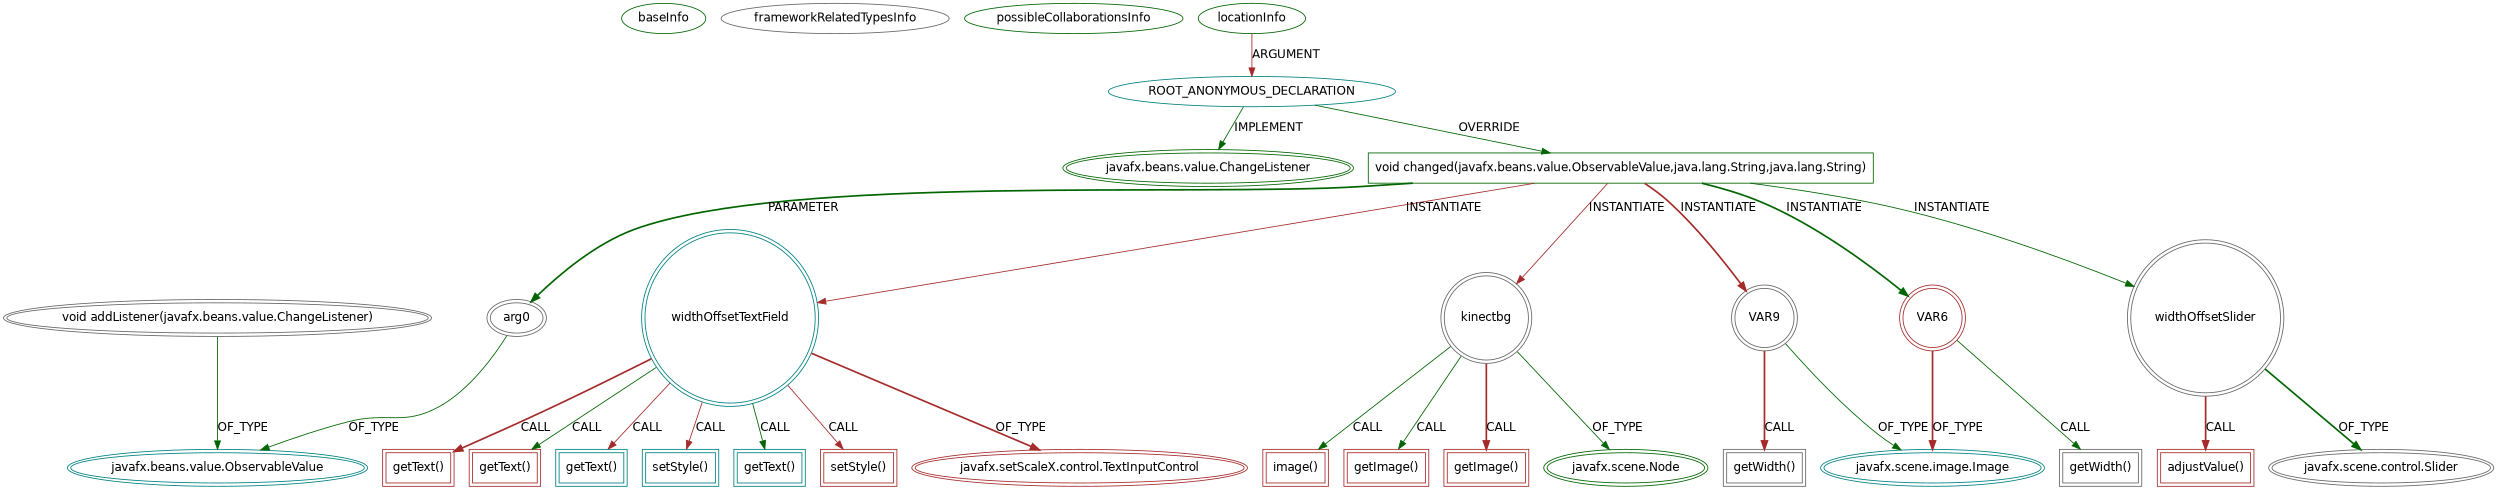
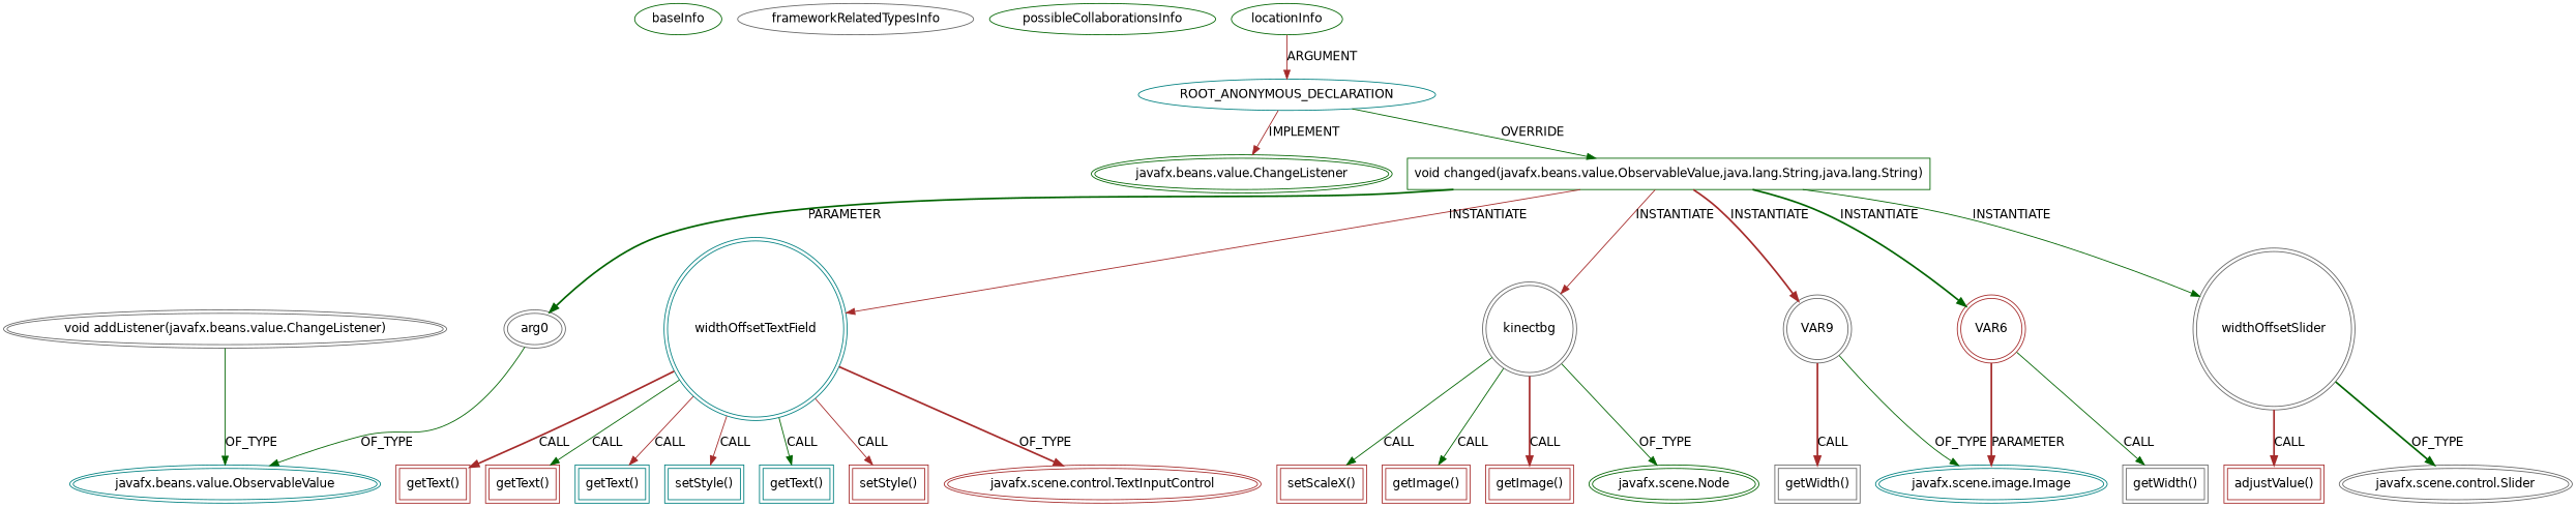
  digraph {
    fontname="DejaVu Sans"
    node [color=gray40 fontname="DejaVu Sans" isFrameworkType=true vertexType=INSIDE_CALL peripheries=2]
    edge [color=darkgreen fontname="DejaVu Sans" style=solid]
    baseInfo [category=extension_graph color=darkgreen graphId=2424 isAnonymous=true possibleRelation=false isFrameworkType="" vertexType="" peripheries=""]
    frameworkRelatedTypesInfo [0="javafx.beans.value.ChangeListener" isFrameworkType="" vertexType="" peripheries=""]
    possibleCollaborationsInfo [color=darkgreen isFrameworkType="" vertexType="" peripheries=""]
    locationInfo [color=darkgreen contextSignature="void widgetBehavior()" filePath="/didygo-gce-display/gce-display-master/src/proto1/DashBoard.java" graphId=2424 projectName="didygo-gce-display" isFrameworkType="" vertexType="" peripheries=""]
    n5 [color=teal isFrameworkType=false label=ROOT_ANONYMOUS_DECLARATION vertexType=ROOT_ANONYMOUS_DECLARATION peripheries=""]
    n6 [color=darkgreen label="javafx.beans.value.ChangeListener" vertexType=FRAMEWORK_INTERFACE_TYPE]
    n7 [color=darkgreen isFrameworkType=false label="void changed(javafx.beans.value.ObservableValue,java.lang.String,java.lang.String)" shape=box vertexType=OVERRIDING_METHOD_DECLARATION peripheries=""]
    n8 [label=arg0 vertexType=PARAMETER_DECLARATION]
    n9 [color=teal label=widthOffsetTextField shape=circle vertexType=VARIABLE_EXPRESION]
    n10 [label=kinectbg shape=circle vertexType=VARIABLE_EXPRESION]
    n11 [label=VAR9 shape=circle vertexType=VARIABLE_EXPRESION]
    n12 [color=brown label=VAR6 shape=circle vertexType=VARIABLE_EXPRESION]
    n13 [label=widthOffsetSlider shape=circle vertexType=VARIABLE_EXPRESION]
    n14 [label="void addListener(javafx.beans.value.ChangeListener)" vertexType=OUTSIDE_CALL]
    n15 [color=teal label="javafx.beans.value.ObservableValue" vertexType=FRAMEWORK_INTERFACE_TYPE]
-   n16 [color=brown label="javafx.setScaleX.control.TextInputControl" vertexType=FRAMEWORK_CLASS_TYPE]
+   n16 [color=brown label="javafx.scene.control.TextInputControl" vertexType=FRAMEWORK_CLASS_TYPE]
    n17 [color=brown label="getText()" shape=box]
    n18 [color=brown label="getText()" shape=box]
    n19 [color=teal label="getText()" shape=box]
    n20 [color=teal label="setStyle()" shape=box]
    n21 [color=teal label="getText()" shape=box]
    n22 [color=brown label="setStyle()" shape=box]
    n23 [color=darkgreen label="javafx.scene.Node" vertexType=FRAMEWORK_CLASS_TYPE]
-   n24 [color=brown label="image()" shape=box]
+   n24 [color=brown label="setScaleX()" shape=box]
    n25 [color=brown label="getImage()" shape=box]
    n26 [color=brown label="getImage()" shape=box]
    n27 [color=teal label="javafx.scene.image.Image" vertexType=FRAMEWORK_CLASS_TYPE]
    n28 [label="getWidth()" shape=box]
    n29 [label="getWidth()" shape=box]
    n30 [label="javafx.scene.control.Slider" vertexType=FRAMEWORK_CLASS_TYPE]
    n31 [color=brown label="adjustValue()" shape=box]
    locationInfo -> n5 [color=brown label=ARGUMENT]
-   n5 -> n6 [label=IMPLEMENT]
+   n5 -> n6 [color=brown label=IMPLEMENT]
    n5 -> n7 [label=OVERRIDE]
    n7 -> n8 [label=PARAMETER style=bold]
    n7 -> n9 [color=brown label=INSTANTIATE]
    n7 -> n10 [color=brown label=INSTANTIATE]
    n7 -> n11 [color=brown label=INSTANTIATE style=bold]
    n7 -> n12 [label=INSTANTIATE style=bold]
    n7 -> n13 [label=INSTANTIATE]
    n8 -> n15 [label=OF_TYPE]
    n9 -> n16 [color=brown label=OF_TYPE style=bold]
    n9 -> n17 [color=brown label=CALL style=bold]
    n9 -> n18 [label=CALL]
    n9 -> n19 [color=brown label=CALL]
    n9 -> n20 [color=brown label=CALL]
    n9 -> n21 [label=CALL]
    n9 -> n22 [color=brown label=CALL]
    n10 -> n23 [label=OF_TYPE]
    n10 -> n24 [label=CALL]
    n10 -> n25 [label=CALL]
    n10 -> n26 [color=brown label=CALL style=bold]
    n11 -> n27 [label=OF_TYPE]
    n11 -> n28 [color=brown label=CALL style=bold]
-   n12 -> n27 [color=brown label=OF_TYPE style=bold]
+   n12 -> n27 [color=brown label=PARAMETER style=bold]
    n12 -> n29 [label=CALL]
    n13 -> n30 [label=OF_TYPE style=bold]
    n13 -> n31 [color=brown label=CALL style=bold]
    n14 -> n15 [label=OF_TYPE]
  }
